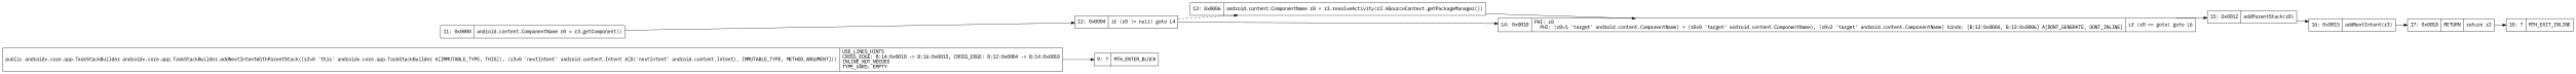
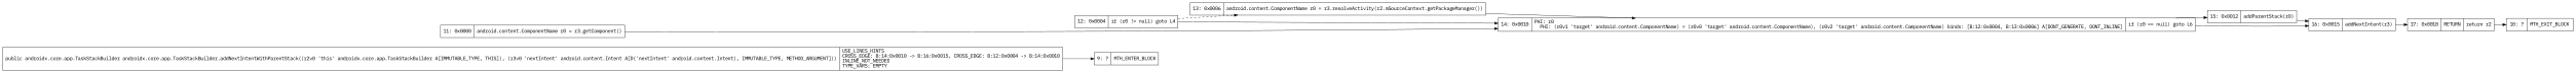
  digraph {
    fontname="IBM Plex Mono"
    rankdir=LR
    node [fontname="IBM Plex Mono" shape=record]
    edge [fontname="IBM Plex Mono"]
    n1 [label="{9\:\ ?|MTH_ENTER_BLOCK\l}"]
    n2 [label="{11\:\ 0x0000|android.content.ComponentName r0 = r3.getComponent()\l}"]
    n3 [label="{12\:\ 0x0004|if (r0 != null) goto L4\l}"]
    n4 [label="{13\:\ 0x0006|android.content.ComponentName r0 = r3.resolveActivity(r2.mSourceContext.getPackageManager())\l}"]
-   n5 [label="{14\:\ 0x0010|PHI: r0 \l  PHI: (r0v1 'target' android.content.ComponentName) = (r0v0 'target' android.content.ComponentName), (r0v2 'target' android.content.ComponentName) binds: [B:12:0x0004, B:13:0x0006] A[DONT_GENERATE, DONT_INLINE]\l|if (r0 == goto) goto L6\l}"]
+   n5 [label="{14\:\ 0x0010|PHI: r0 \l  PHI: (r0v1 'target' android.content.ComponentName) = (r0v0 'target' android.content.ComponentName), (r0v2 'target' android.content.ComponentName) binds: [B:12:0x0004, B:13:0x0006] A[DONT_GENERATE, DONT_INLINE]\l|if (r0 == null) goto L6\l}"]
    n6 [label="{15\:\ 0x0012|addParentStack(r0)\l}"]
    n7 [label="{16\:\ 0x0015|addNextIntent(r3)\l}"]
    n8 [label="{17\:\ 0x0018|RETURN\l|return r2\l}"]
-   n9 [label="{10\:\ ?|MTH_EXIT_INLINE\l}"]
+   n9 [label="{10\:\ ?|MTH_EXIT_BLOCK\l}"]
    n10 [label="{public androidx.core.app.TaskStackBuilder androidx.core.app.TaskStackBuilder.addNextIntentWithParentStack((r2v0 'this' androidx.core.app.TaskStackBuilder A[IMMUTABLE_TYPE, THIS]), (r3v0 'nextIntent' android.content.Intent A[D('nextIntent' android.content.Intent), IMMUTABLE_TYPE, METHOD_ARGUMENT]))  | USE_LINES_HINTS\lCROSS_EDGE: B:14:0x0010 \-\> B:16:0x0015, CROSS_EDGE: B:12:0x0004 \-\> B:14:0x0010\lINLINE_NOT_NEEDED\lTYPE_VARS: EMPTY\l}"]
-   n2 -> n3
+   n2 -> n5
    n3 -> n4 [style=dashed]
    n3 -> n5
    n4 -> n5
    n5 -> n6 [style=solid]
+   n5 -> n7
    n6 -> n7
    n7 -> n8
    n8 -> n9
    n10 -> n1
  }
